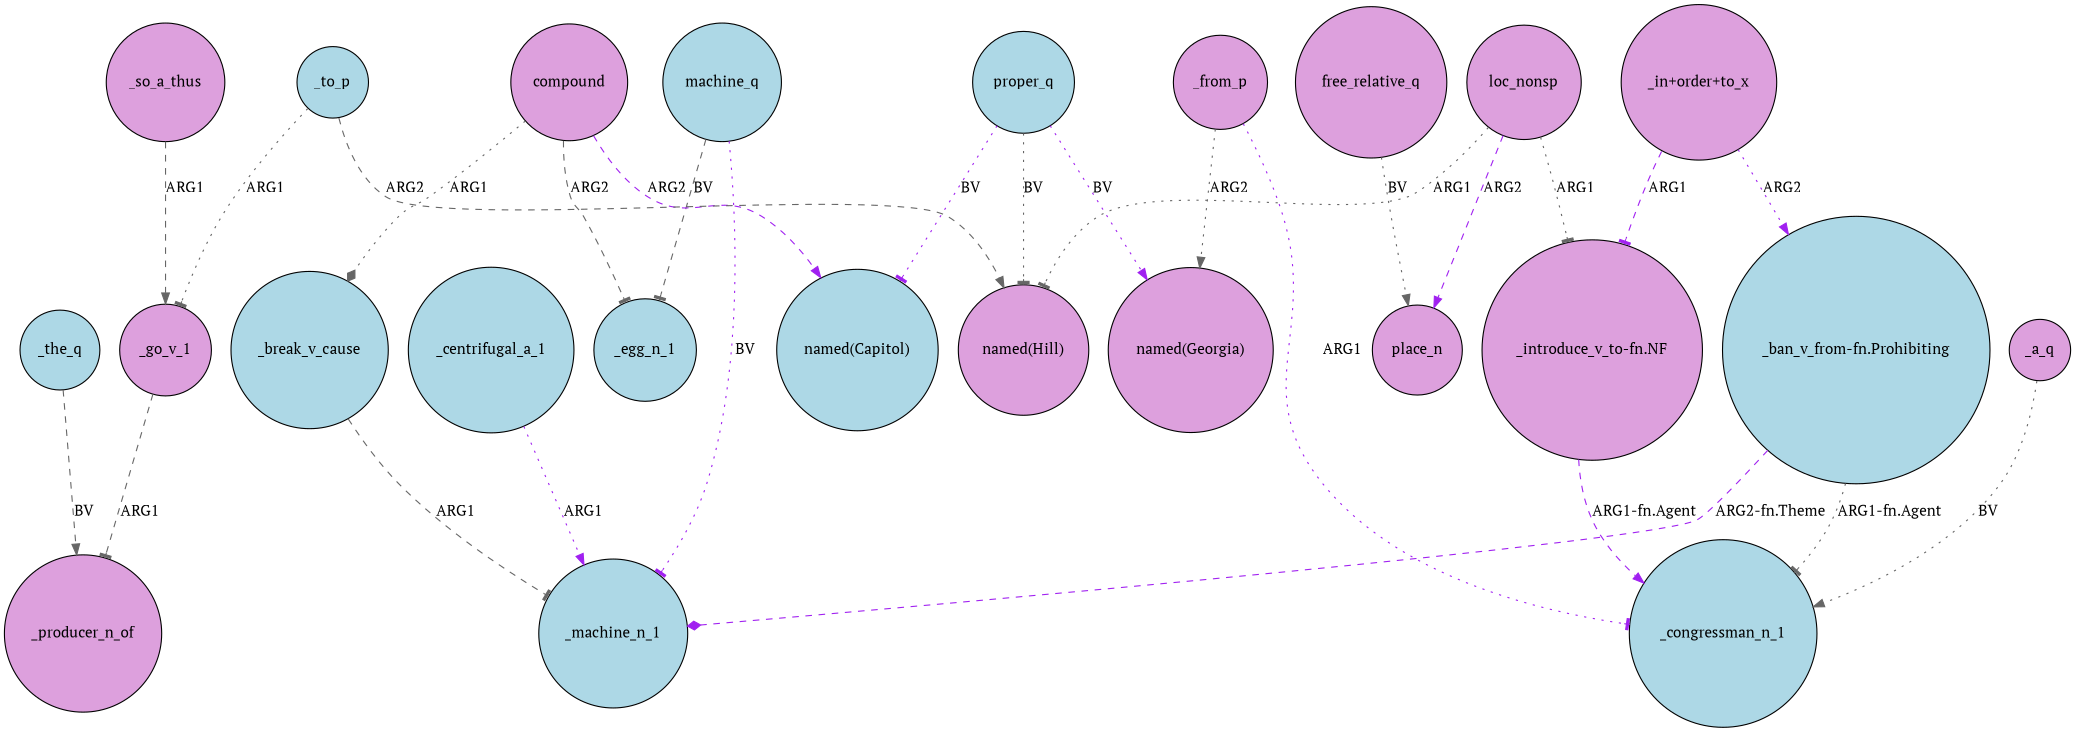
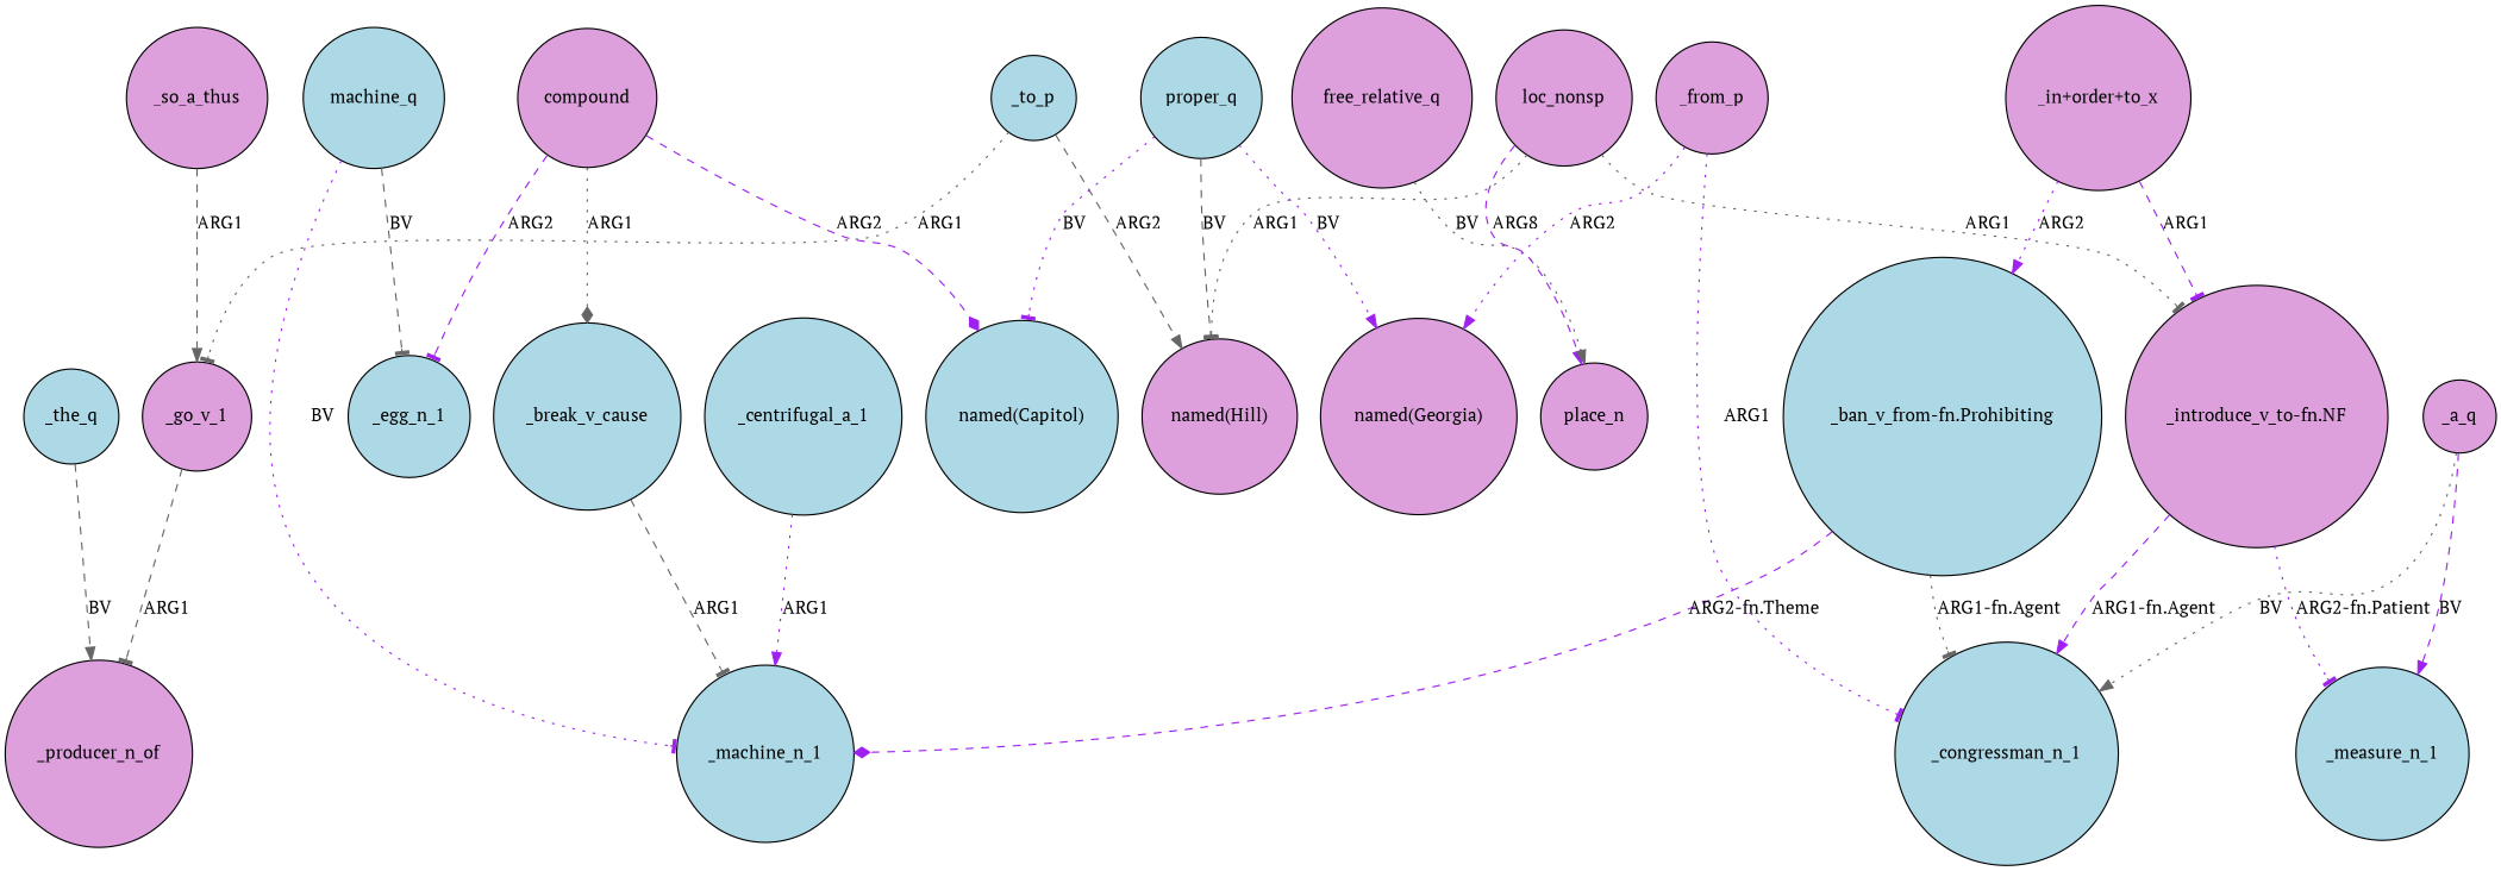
  digraph {
    fontname="PT Serif"
    node [fillcolor=plum fontname="PT Serif" shape=circle style=filled]
    edge [arrowhead=tee color=gray40 fontname="PT Serif" style=dotted]
    _the_q [fillcolor=lightblue]
    _producer_n_of
    n3 [fillcolor=lightblue label=machine_q]
    _machine_n_1 [fillcolor=lightblue]
    _egg_n_1 [fillcolor=lightblue]
    compound
    "named(Capitol)" [fillcolor=lightblue]
    _break_v_cause [fillcolor=lightblue]
    _go_v_1
    "_ban_v_from-fn.Prohibiting" [fillcolor=lightblue]
    _congressman_n_1 [fillcolor=lightblue]
    _from_p
    "named(Georgia)"
    loc_nonsp
    "named(Hill)"
    "_introduce_v_to-fn.NF"
    place_n
+   _measure_n_1 [fillcolor=lightblue]
    _a_q
    _so_a_thus
    _to_p [fillcolor=lightblue]
    proper_q [fillcolor=lightblue]
    "_in+order+to_x"
    free_relative_q
    _centrifugal_a_1 [fillcolor=lightblue]
    _the_q -> _producer_n_of [arrowhead=normal label=BV style=dashed]
    n3 -> _machine_n_1 [color=purple label=BV]
    n3 -> _egg_n_1 [label=BV style=dashed]
-   compound -> _egg_n_1 [label=ARG2 style=dashed]
-   compound -> "named(Capitol)" [arrowhead=normal color=purple label=ARG2 style=dashed]
+   compound -> _egg_n_1 [color=purple label=ARG2 style=dashed]
+   compound -> "named(Capitol)" [arrowhead=diamond color=purple label=ARG2 style=dashed]
    compound -> _break_v_cause [arrowhead=diamond label=ARG1]
    _break_v_cause -> _machine_n_1 [label=ARG1 style=dashed]
    _go_v_1 -> _producer_n_of [label=ARG1 style=dashed]
    "_ban_v_from-fn.Prohibiting" -> _machine_n_1 [arrowhead=diamond color=purple label="ARG2-fn.Theme" style=dashed]
    "_ban_v_from-fn.Prohibiting" -> _congressman_n_1 [label="ARG1-fn.Agent"]
    _from_p -> _congressman_n_1 [color=purple label=ARG1]
-   _from_p -> "named(Georgia)" [arrowhead=normal label=ARG2]
+   _from_p -> "named(Georgia)" [arrowhead=normal color=purple label=ARG2]
    loc_nonsp -> "named(Hill)" [label=ARG1]
    loc_nonsp -> "_introduce_v_to-fn.NF" [label=ARG1]
-   loc_nonsp -> place_n [arrowhead=normal color=purple label=ARG2 style=dashed]
+   loc_nonsp -> place_n [arrowhead=normal color=purple label=ARG8 style=dashed]
    "_introduce_v_to-fn.NF" -> _congressman_n_1 [arrowhead=normal color=purple label="ARG1-fn.Agent" style=dashed]
+   "_introduce_v_to-fn.NF" -> _measure_n_1 [color=purple label="ARG2-fn.Patient"]
    _a_q -> _congressman_n_1 [arrowhead=normal label=BV]
+   _a_q -> _measure_n_1 [arrowhead=normal color=purple label=BV style=dashed]
    _so_a_thus -> _go_v_1 [arrowhead=normal label=ARG1 style=dashed]
    _to_p -> _go_v_1 [label=ARG1]
    _to_p -> "named(Hill)" [arrowhead=normal label=ARG2 style=dashed]
    proper_q -> "named(Capitol)" [color=purple label=BV]
    proper_q -> "named(Georgia)" [arrowhead=normal color=purple label=BV]
-   proper_q -> "named(Hill)" [label=BV]
+   proper_q -> "named(Hill)" [label=BV style=dashed]
    "_in+order+to_x" -> "_ban_v_from-fn.Prohibiting" [arrowhead=normal color=purple label=ARG2]
    "_in+order+to_x" -> "_introduce_v_to-fn.NF" [color=purple label=ARG1 style=dashed]
    free_relative_q -> place_n [arrowhead=normal label=BV]
    _centrifugal_a_1 -> _machine_n_1 [arrowhead=normal color=purple label=ARG1]
  }
